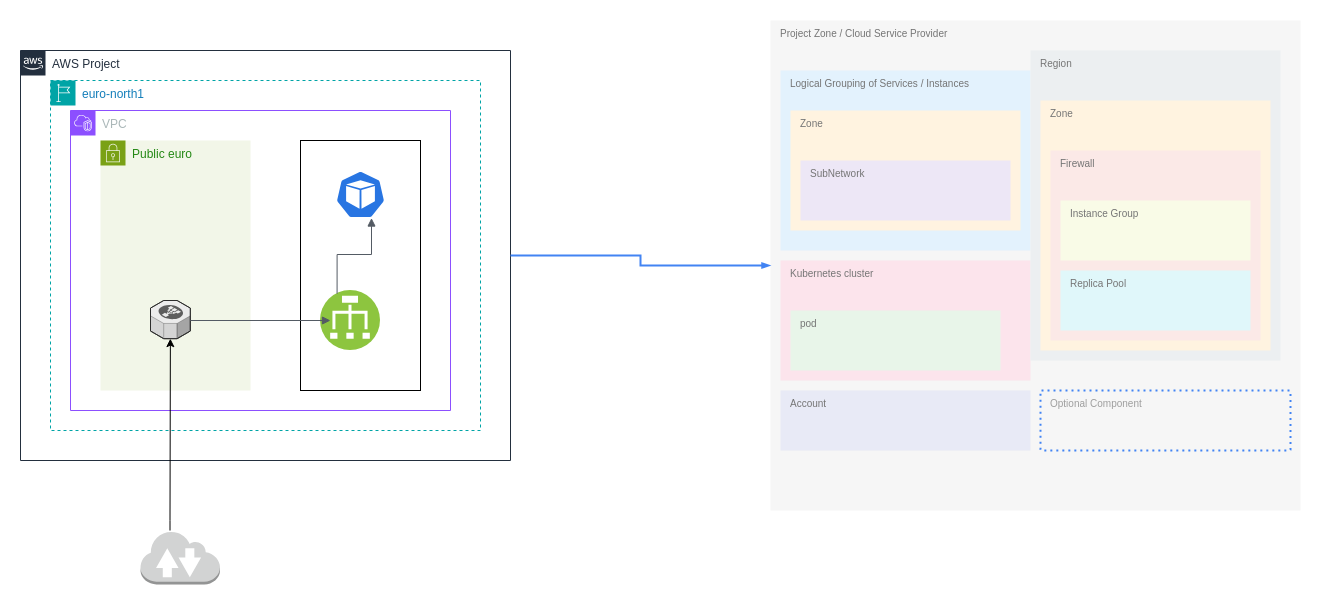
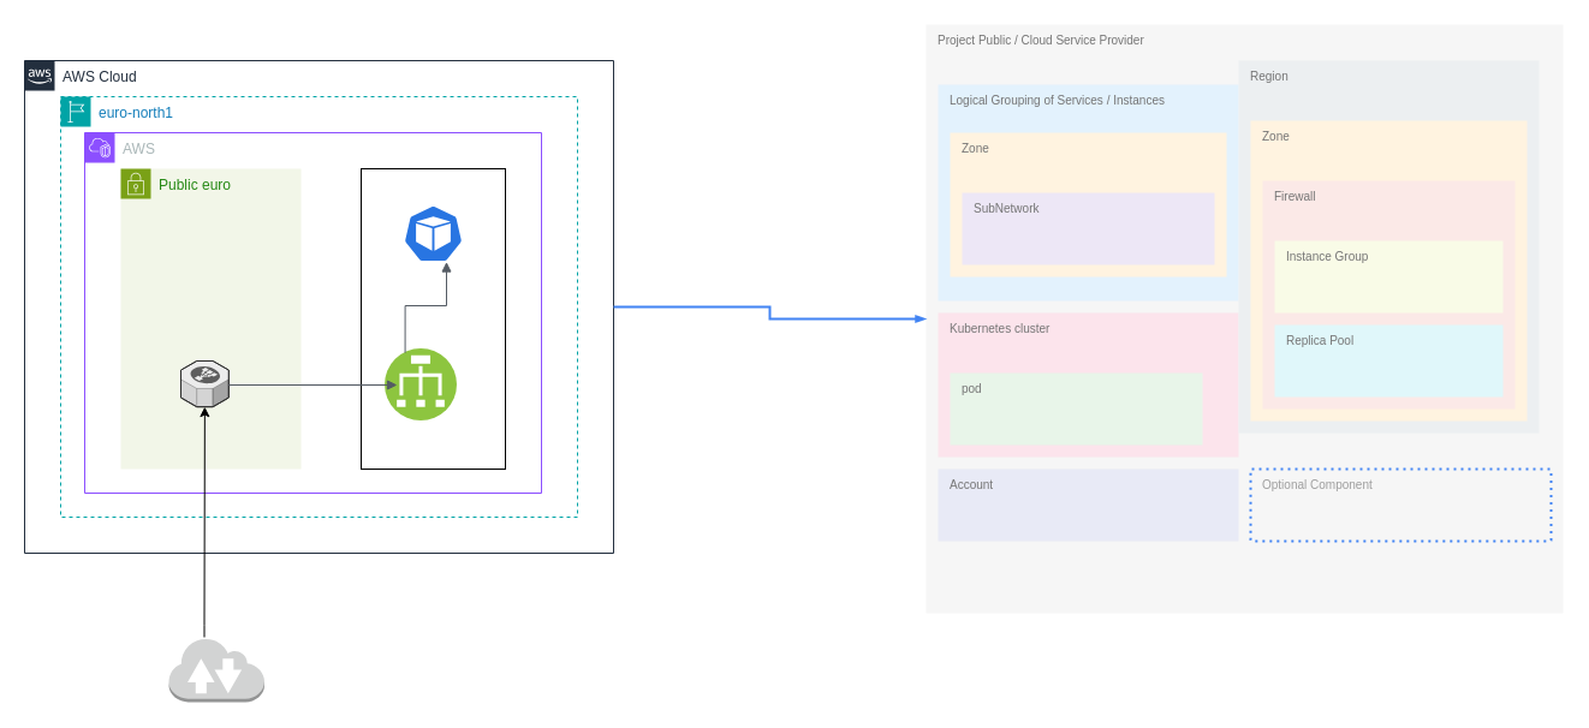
  <mxCell id="0" />
  <mxCell id="1" parent="0" />
- <mxCell id="2" value="AWS Project" style="points=[[0,0],[0.25,0],[0.5,0],[0.75,0],[1,0],[1,0.25],[1,0.5],[1,0.75],[1,1],[0.75,1],[0.5,1],[0.25,1],[0,1],[0,0.75],[0,0.5],[0,0.25]];outlineConnect=0;gradientColor=none;html=1;whiteSpace=wrap;fontSize=12;fontStyle=0;container=1;pointerEvents=0;collapsible=0;recursiveResize=0;shape=mxgraph.aws4.group;grIcon=mxgraph.aws4.group_aws_cloud_alt;strokeColor=#232F3E;fillColor=none;verticalAlign=top;align=left;spacingLeft=30;fontColor=#232F3E;dashed=0;" vertex="1" parent="1"><mxGeometry x="20" y="50" width="490" height="410" as="geometry" /></mxCell>
+ <mxCell id="2" value="AWS Cloud" style="points=[[0,0],[0.25,0],[0.5,0],[0.75,0],[1,0],[1,0.25],[1,0.5],[1,0.75],[1,1],[0.75,1],[0.5,1],[0.25,1],[0,1],[0,0.75],[0,0.5],[0,0.25]];outlineConnect=0;gradientColor=none;html=1;whiteSpace=wrap;fontSize=12;fontStyle=0;container=1;pointerEvents=0;collapsible=0;recursiveResize=0;shape=mxgraph.aws4.group;grIcon=mxgraph.aws4.group_aws_cloud_alt;strokeColor=#232F3E;fillColor=none;verticalAlign=top;align=left;spacingLeft=30;fontColor=#232F3E;dashed=0;" vertex="1" parent="1"><mxGeometry x="20" y="50" width="490" height="410" as="geometry" /></mxCell>
  <mxCell id="3" value="euro-north1&amp;nbsp;" style="points=[[0,0],[0.25,0],[0.5,0],[0.75,0],[1,0],[1,0.25],[1,0.5],[1,0.75],[1,1],[0.75,1],[0.5,1],[0.25,1],[0,1],[0,0.75],[0,0.5],[0,0.25]];outlineConnect=0;gradientColor=none;html=1;whiteSpace=wrap;fontSize=12;fontStyle=0;container=1;pointerEvents=0;collapsible=0;recursiveResize=0;shape=mxgraph.aws4.group;grIcon=mxgraph.aws4.group_region;strokeColor=#00A4A6;fillColor=none;verticalAlign=top;align=left;spacingLeft=30;fontColor=#147EBA;dashed=1;" vertex="1" parent="2"><mxGeometry x="30" y="30" width="430" height="350" as="geometry" /></mxCell>
- <mxCell id="4" value="VPC" style="points=[[0,0],[0.25,0],[0.5,0],[0.75,0],[1,0],[1,0.25],[1,0.5],[1,0.75],[1,1],[0.75,1],[0.5,1],[0.25,1],[0,1],[0,0.75],[0,0.5],[0,0.25]];outlineConnect=0;gradientColor=none;html=1;whiteSpace=wrap;fontSize=12;fontStyle=0;container=1;pointerEvents=0;collapsible=0;recursiveResize=0;shape=mxgraph.aws4.group;grIcon=mxgraph.aws4.group_vpc2;strokeColor=#8C4FFF;fillColor=none;verticalAlign=top;align=left;spacingLeft=30;fontColor=#AAB7B8;dashed=0;" vertex="1" parent="3"><mxGeometry x="20" y="30" width="380" height="300" as="geometry" /></mxCell>
+ <mxCell id="4" value="AWS" style="points=[[0,0],[0.25,0],[0.5,0],[0.75,0],[1,0],[1,0.25],[1,0.5],[1,0.75],[1,1],[0.75,1],[0.5,1],[0.25,1],[0,1],[0,0.75],[0,0.5],[0,0.25]];outlineConnect=0;gradientColor=none;html=1;whiteSpace=wrap;fontSize=12;fontStyle=0;container=1;pointerEvents=0;collapsible=0;recursiveResize=0;shape=mxgraph.aws4.group;grIcon=mxgraph.aws4.group_vpc2;strokeColor=#8C4FFF;fillColor=none;verticalAlign=top;align=left;spacingLeft=30;fontColor=#AAB7B8;dashed=0;" vertex="1" parent="3"><mxGeometry x="20" y="30" width="380" height="300" as="geometry" /></mxCell>
  <mxCell id="5" value="Public euro" style="points=[[0,0],[0.25,0],[0.5,0],[0.75,0],[1,0],[1,0.25],[1,0.5],[1,0.75],[1,1],[0.75,1],[0.5,1],[0.25,1],[0,1],[0,0.75],[0,0.5],[0,0.25]];outlineConnect=0;gradientColor=none;html=1;whiteSpace=wrap;fontSize=12;fontStyle=0;container=1;pointerEvents=0;collapsible=0;recursiveResize=0;shape=mxgraph.aws4.group;grIcon=mxgraph.aws4.group_security_group;grStroke=0;strokeColor=#7AA116;fillColor=#F2F6E8;verticalAlign=top;align=left;spacingLeft=30;fontColor=#248814;dashed=0;" vertex="1" parent="4"><mxGeometry x="30" y="30" width="150" height="250" as="geometry" /></mxCell>
  <mxCell id="6" value="" style="verticalLabelPosition=bottom;html=1;verticalAlign=top;strokeWidth=1;align=center;outlineConnect=0;dashed=0;outlineConnect=0;shape=mxgraph.aws3d.elasticLoadBalancing;fillColor=#ECECEC;strokeColor=#5E5E5E;aspect=fixed;" vertex="1" parent="5"><mxGeometry x="50" y="160" width="39.83" height="38.17" as="geometry" /></mxCell>
  <mxCell id="7" value="" style="whiteSpace=wrap;html=1;" vertex="1" parent="4"><mxGeometry x="230" y="30" width="120" height="250" as="geometry" /></mxCell>
  <mxCell id="8" value="" style="aspect=fixed;sketch=0;html=1;dashed=0;whitespace=wrap;verticalLabelPosition=bottom;verticalAlign=top;fillColor=#2875E2;strokeColor=#ffffff;points=[[0.005,0.63,0],[0.1,0.2,0],[0.9,0.2,0],[0.5,0,0],[0.995,0.63,0],[0.72,0.99,0],[0.5,1,0],[0.28,0.99,0]];shape=mxgraph.kubernetes.icon2;prIcon=pod" vertex="1" parent="4"><mxGeometry x="265" y="60" width="50" height="48" as="geometry" /></mxCell>
  <mxCell id="9" value="" style="image;aspect=fixed;perimeter=ellipsePerimeter;html=1;align=center;shadow=0;dashed=0;fontColor=#4277BB;labelBackgroundColor=default;fontSize=12;spacingTop=3;image=img/lib/ibm/vpc/LoadBalancer.svg;" vertex="1" parent="4"><mxGeometry x="250" y="180" width="60" height="60" as="geometry" /></mxCell>
  <mxCell id="10" value="" style="edgeStyle=orthogonalEdgeStyle;html=1;endArrow=block;elbow=vertical;startArrow=none;endFill=1;strokeColor=#545B64;rounded=0;" edge="1" parent="4"><mxGeometry width="100" relative="1" as="geometry"><mxPoint x="160" y="210" as="sourcePoint" /><mxPoint x="260" y="210" as="targetPoint" /><Array as="points"><mxPoint x="120" y="210" /><mxPoint x="120" y="210" /></Array></mxGeometry></mxCell>
  <mxCell id="11" value="" style="edgeStyle=orthogonalEdgeStyle;html=1;endArrow=block;elbow=vertical;startArrow=none;endFill=1;strokeColor=#545B64;rounded=0;exitX=0.25;exitY=0;exitDx=0;exitDy=0;entryX=0.72;entryY=0.99;entryDx=0;entryDy=0;entryPerimeter=0;" edge="1" parent="4" source="9" target="8"><mxGeometry width="100" relative="1" as="geometry"><mxPoint x="240" y="160" as="sourcePoint" /><mxPoint x="340" y="160" as="targetPoint" /></mxGeometry></mxCell>
  <mxCell id="12" value="" style="outlineConnect=0;dashed=0;verticalLabelPosition=bottom;verticalAlign=top;align=center;html=1;shape=mxgraph.aws3.internet_2;fillColor=#D2D3D3;gradientColor=none;" vertex="1" parent="1"><mxGeometry x="140" y="530" width="79.5" height="54" as="geometry" /></mxCell>
  <mxCell id="13" value="" style="endArrow=classic;html=1;rounded=0;" edge="1" parent="1" target="6"><mxGeometry width="50" height="50" relative="1" as="geometry"><mxPoint x="169.5" y="530" as="sourcePoint" /><mxPoint x="219.5" y="480" as="targetPoint" /><Array as="points"><mxPoint x="169.5" y="520" /></Array></mxGeometry></mxCell>
- <mxCell id="14" value="Project Zone / Cloud Service Provider" style="shape=rect;strokeColor=none;strokeWidth=2;shadow=0;gradientColor=none;fontColor=#757575;align=left;html=1;fontStyle=0;spacingTop=3;fillColor=#F6F6F6;verticalAlign=top;fontSize=10;spacingLeft=10;spacing=0;" vertex="1" parent="1"><mxGeometry x="770" y="20" width="530" height="490" as="geometry" /></mxCell>
+ <mxCell id="14" value="Project Public / Cloud Service Provider" style="shape=rect;strokeColor=none;strokeWidth=2;shadow=0;gradientColor=none;fontColor=#757575;align=left;html=1;fontStyle=0;spacingTop=3;fillColor=#F6F6F6;verticalAlign=top;fontSize=10;spacingLeft=10;spacing=0;" vertex="1" parent="1"><mxGeometry x="770" y="20" width="530" height="490" as="geometry" /></mxCell>
  <mxCell id="15" value="Logical Grouping of Services / Instances" style="shape=rect;strokeColor=none;strokeWidth=2;shadow=0;gradientColor=none;fontColor=#757575;align=left;html=1;fontStyle=0;spacingTop=3;fillColor=#E3F2FD;verticalAlign=top;fontSize=10;spacingLeft=10;spacing=0;" vertex="1" parent="14"><mxGeometry width="250" height="180" relative="1" as="geometry"><mxPoint x="10" y="50" as="offset" /></mxGeometry></mxCell>
  <mxCell id="16" value="Kubernetes cluster" style="shape=rect;strokeColor=none;strokeWidth=2;shadow=0;gradientColor=none;fontColor=#757575;align=left;html=1;fontStyle=0;spacingTop=3;fillColor=#FCE4EC;verticalAlign=top;fontSize=10;spacingLeft=10;spacing=0;" vertex="1" parent="14"><mxGeometry width="250" height="120" relative="1" as="geometry"><mxPoint x="10" y="240" as="offset" /></mxGeometry></mxCell>
  <mxCell id="17" value="pod" style="shape=rect;strokeColor=none;strokeWidth=2;shadow=0;gradientColor=none;fontColor=#757575;align=left;html=1;fontStyle=0;spacingTop=3;fillColor=#E8F5E9;verticalAlign=top;fontSize=10;spacingLeft=10;spacing=0;" vertex="1" parent="16"><mxGeometry width="210" height="60" relative="1" as="geometry"><mxPoint x="10" y="50" as="offset" /></mxGeometry></mxCell>
  <mxCell id="18" value="Account" style="shape=rect;strokeColor=none;strokeWidth=2;shadow=0;gradientColor=none;fontColor=#757575;align=left;html=1;fontStyle=0;spacingTop=3;fillColor=#E8EAF6;verticalAlign=top;fontSize=10;spacingLeft=10;spacing=0;" vertex="1" parent="14"><mxGeometry width="250" height="60" relative="1" as="geometry"><mxPoint x="10" y="370" as="offset" /></mxGeometry></mxCell>
  <mxCell id="19" value="Region" style="shape=rect;strokeColor=none;strokeWidth=2;shadow=0;gradientColor=none;fontColor=#757575;align=left;html=1;fontStyle=0;spacingTop=3;fillColor=#ECEFF1;verticalAlign=top;fontSize=10;spacingLeft=10;spacing=0;" vertex="1" parent="14"><mxGeometry width="250" height="310" relative="1" as="geometry"><mxPoint x="260" y="30" as="offset" /></mxGeometry></mxCell>
  <mxCell id="20" value="Zone" style="shape=rect;strokeColor=none;strokeWidth=2;shadow=0;gradientColor=none;fontColor=#757575;align=left;html=1;fontStyle=0;spacingTop=3;fillColor=#FFF3E0;verticalAlign=top;fontSize=10;spacingLeft=10;spacing=0;" vertex="1" parent="19"><mxGeometry width="230" height="250" relative="1" as="geometry"><mxPoint x="10" y="50" as="offset" /></mxGeometry></mxCell>
  <mxCell id="21" value="Firewall" style="shape=rect;strokeColor=none;strokeWidth=2;shadow=0;gradientColor=none;fontColor=#757575;align=left;html=1;fontStyle=0;spacingTop=3;fillColor=#FBE9E7;verticalAlign=top;fontSize=10;spacingLeft=10;spacing=0;" vertex="1" parent="20"><mxGeometry width="210" height="190" relative="1" as="geometry"><mxPoint x="10" y="50" as="offset" /></mxGeometry></mxCell>
  <mxCell id="22" value="Instance Group" style="shape=rect;strokeColor=none;strokeWidth=2;shadow=0;gradientColor=none;fontColor=#757575;align=left;html=1;fontStyle=0;spacingTop=3;fillColor=#F9FBE7;verticalAlign=top;fontSize=10;spacingLeft=10;spacing=0;" vertex="1" parent="21"><mxGeometry width="190" height="60" relative="1" as="geometry"><mxPoint x="10" y="50" as="offset" /></mxGeometry></mxCell>
  <mxCell id="23" value="Replica Pool" style="shape=rect;strokeColor=none;strokeWidth=2;shadow=0;gradientColor=none;fontColor=#757575;align=left;html=1;fontStyle=0;spacingTop=3;fillColor=#E0F7FA;verticalAlign=top;fontSize=10;spacingLeft=10;spacing=0;" vertex="1" parent="21"><mxGeometry width="190" height="60" relative="1" as="geometry"><mxPoint x="10" y="120" as="offset" /></mxGeometry></mxCell>
  <mxCell id="24" value="Optional Component" style="rounded=1;absoluteArcSize=1;arcSize=2;html=1;strokeColor=none;gradientColor=none;shadow=0;dashed=1;strokeColor=#4284F3;fontSize=10;fontColor=#9E9E9E;align=left;verticalAlign=top;spacing=0;spacingTop=3;fillColor=none;dashPattern=1 2;strokeWidth=2;fontStyle=0;spacingLeft=10;" vertex="1" parent="14"><mxGeometry width="250" height="60" relative="1" as="geometry"><mxPoint x="270" y="370" as="offset" /></mxGeometry></mxCell>
  <mxCell id="25" value="Zone" style="shape=rect;strokeColor=none;strokeWidth=2;shadow=0;gradientColor=none;fontColor=#757575;align=left;html=1;fontStyle=0;spacingTop=3;fillColor=#FFF3E0;verticalAlign=top;fontSize=10;spacingLeft=10;spacing=0;" vertex="1" parent="14"><mxGeometry width="230" height="120" relative="1" as="geometry"><mxPoint x="20" y="90" as="offset" /></mxGeometry></mxCell>
  <mxCell id="26" value="SubNetwork" style="shape=rect;strokeColor=none;strokeWidth=2;shadow=0;gradientColor=none;fontColor=#757575;align=left;html=1;fontStyle=0;spacingTop=3;fillColor=#EDE7F6;verticalAlign=top;fontSize=10;spacingLeft=10;spacing=0;" vertex="1" parent="25"><mxGeometry width="210" height="60" relative="1" as="geometry"><mxPoint x="10" y="50" as="offset" /></mxGeometry></mxCell>
  <mxCell id="27" value="" style="edgeStyle=orthogonalEdgeStyle;fontSize=12;html=1;endArrow=blockThin;endFill=1;rounded=0;strokeWidth=2;endSize=4;startSize=4;dashed=0;dashPattern=1 3;strokeColor=#4284F3;exitX=1;exitY=0.5;exitDx=0;exitDy=0;entryX=0;entryY=0.5;entryDx=0;entryDy=0;" edge="1" parent="1" source="2" target="14"><mxGeometry width="100" relative="1" as="geometry"><mxPoint x="610" y="280" as="sourcePoint" /><mxPoint x="710" y="280" as="targetPoint" /></mxGeometry></mxCell>
